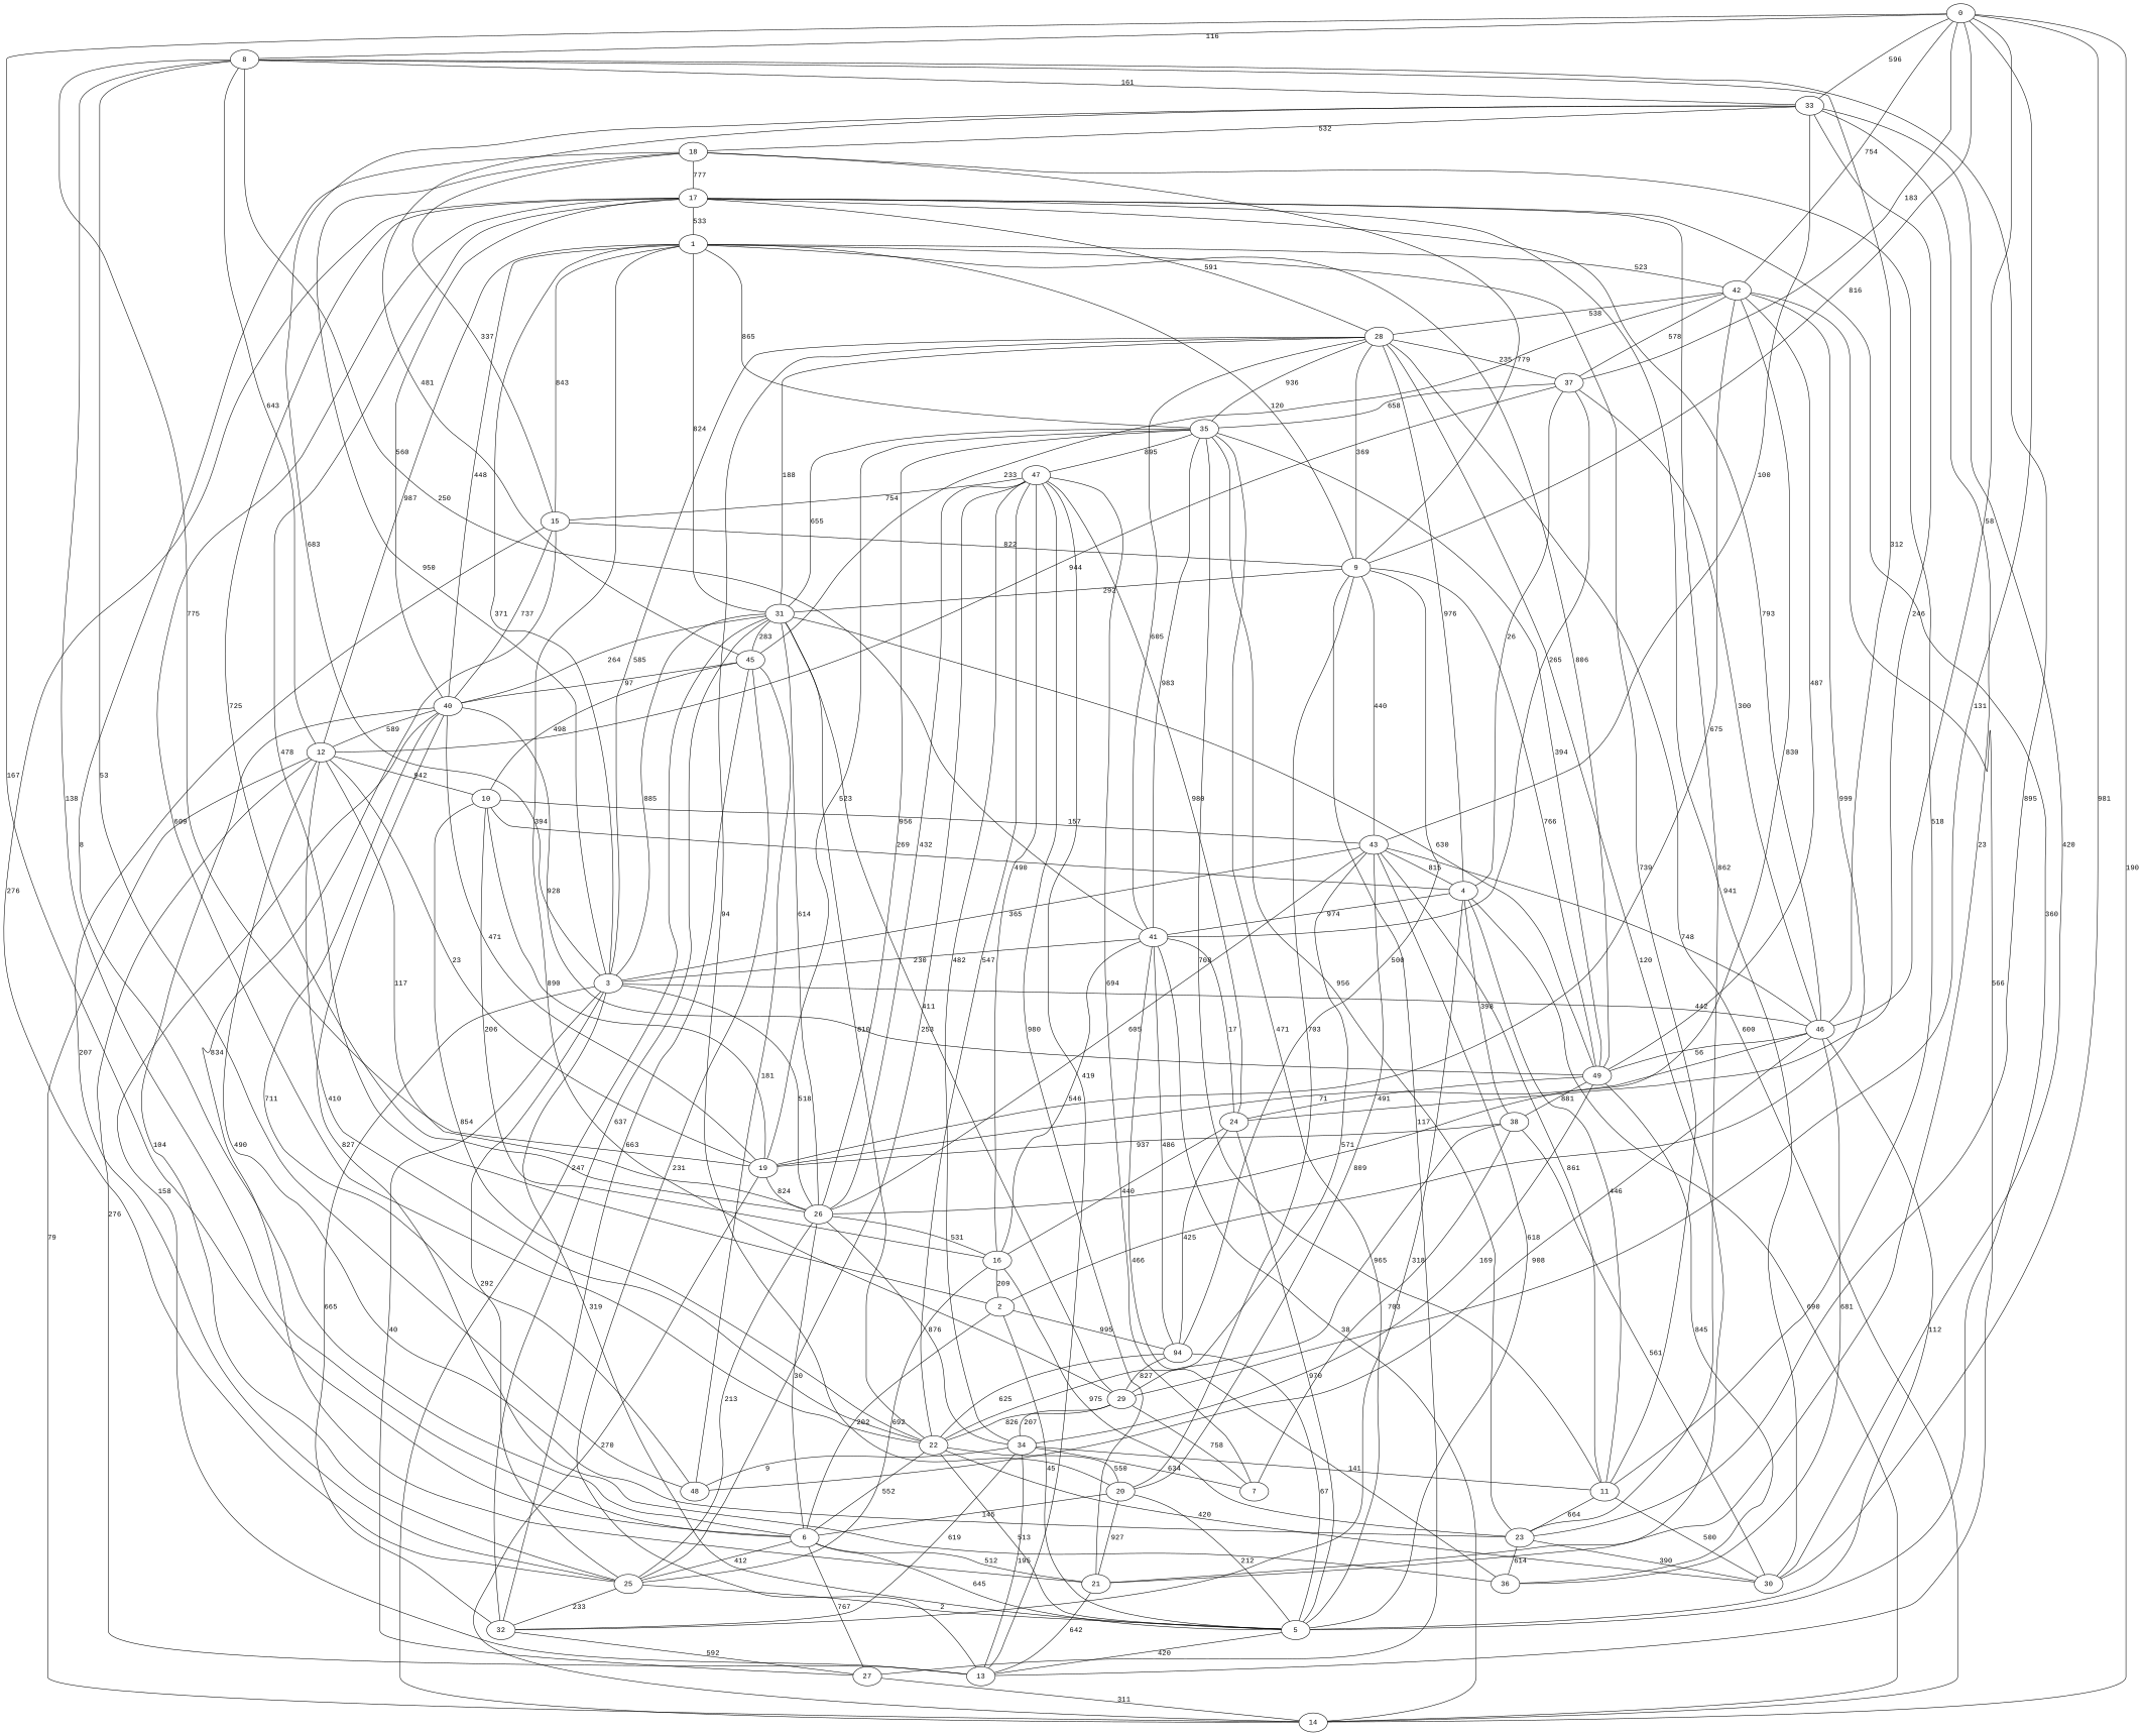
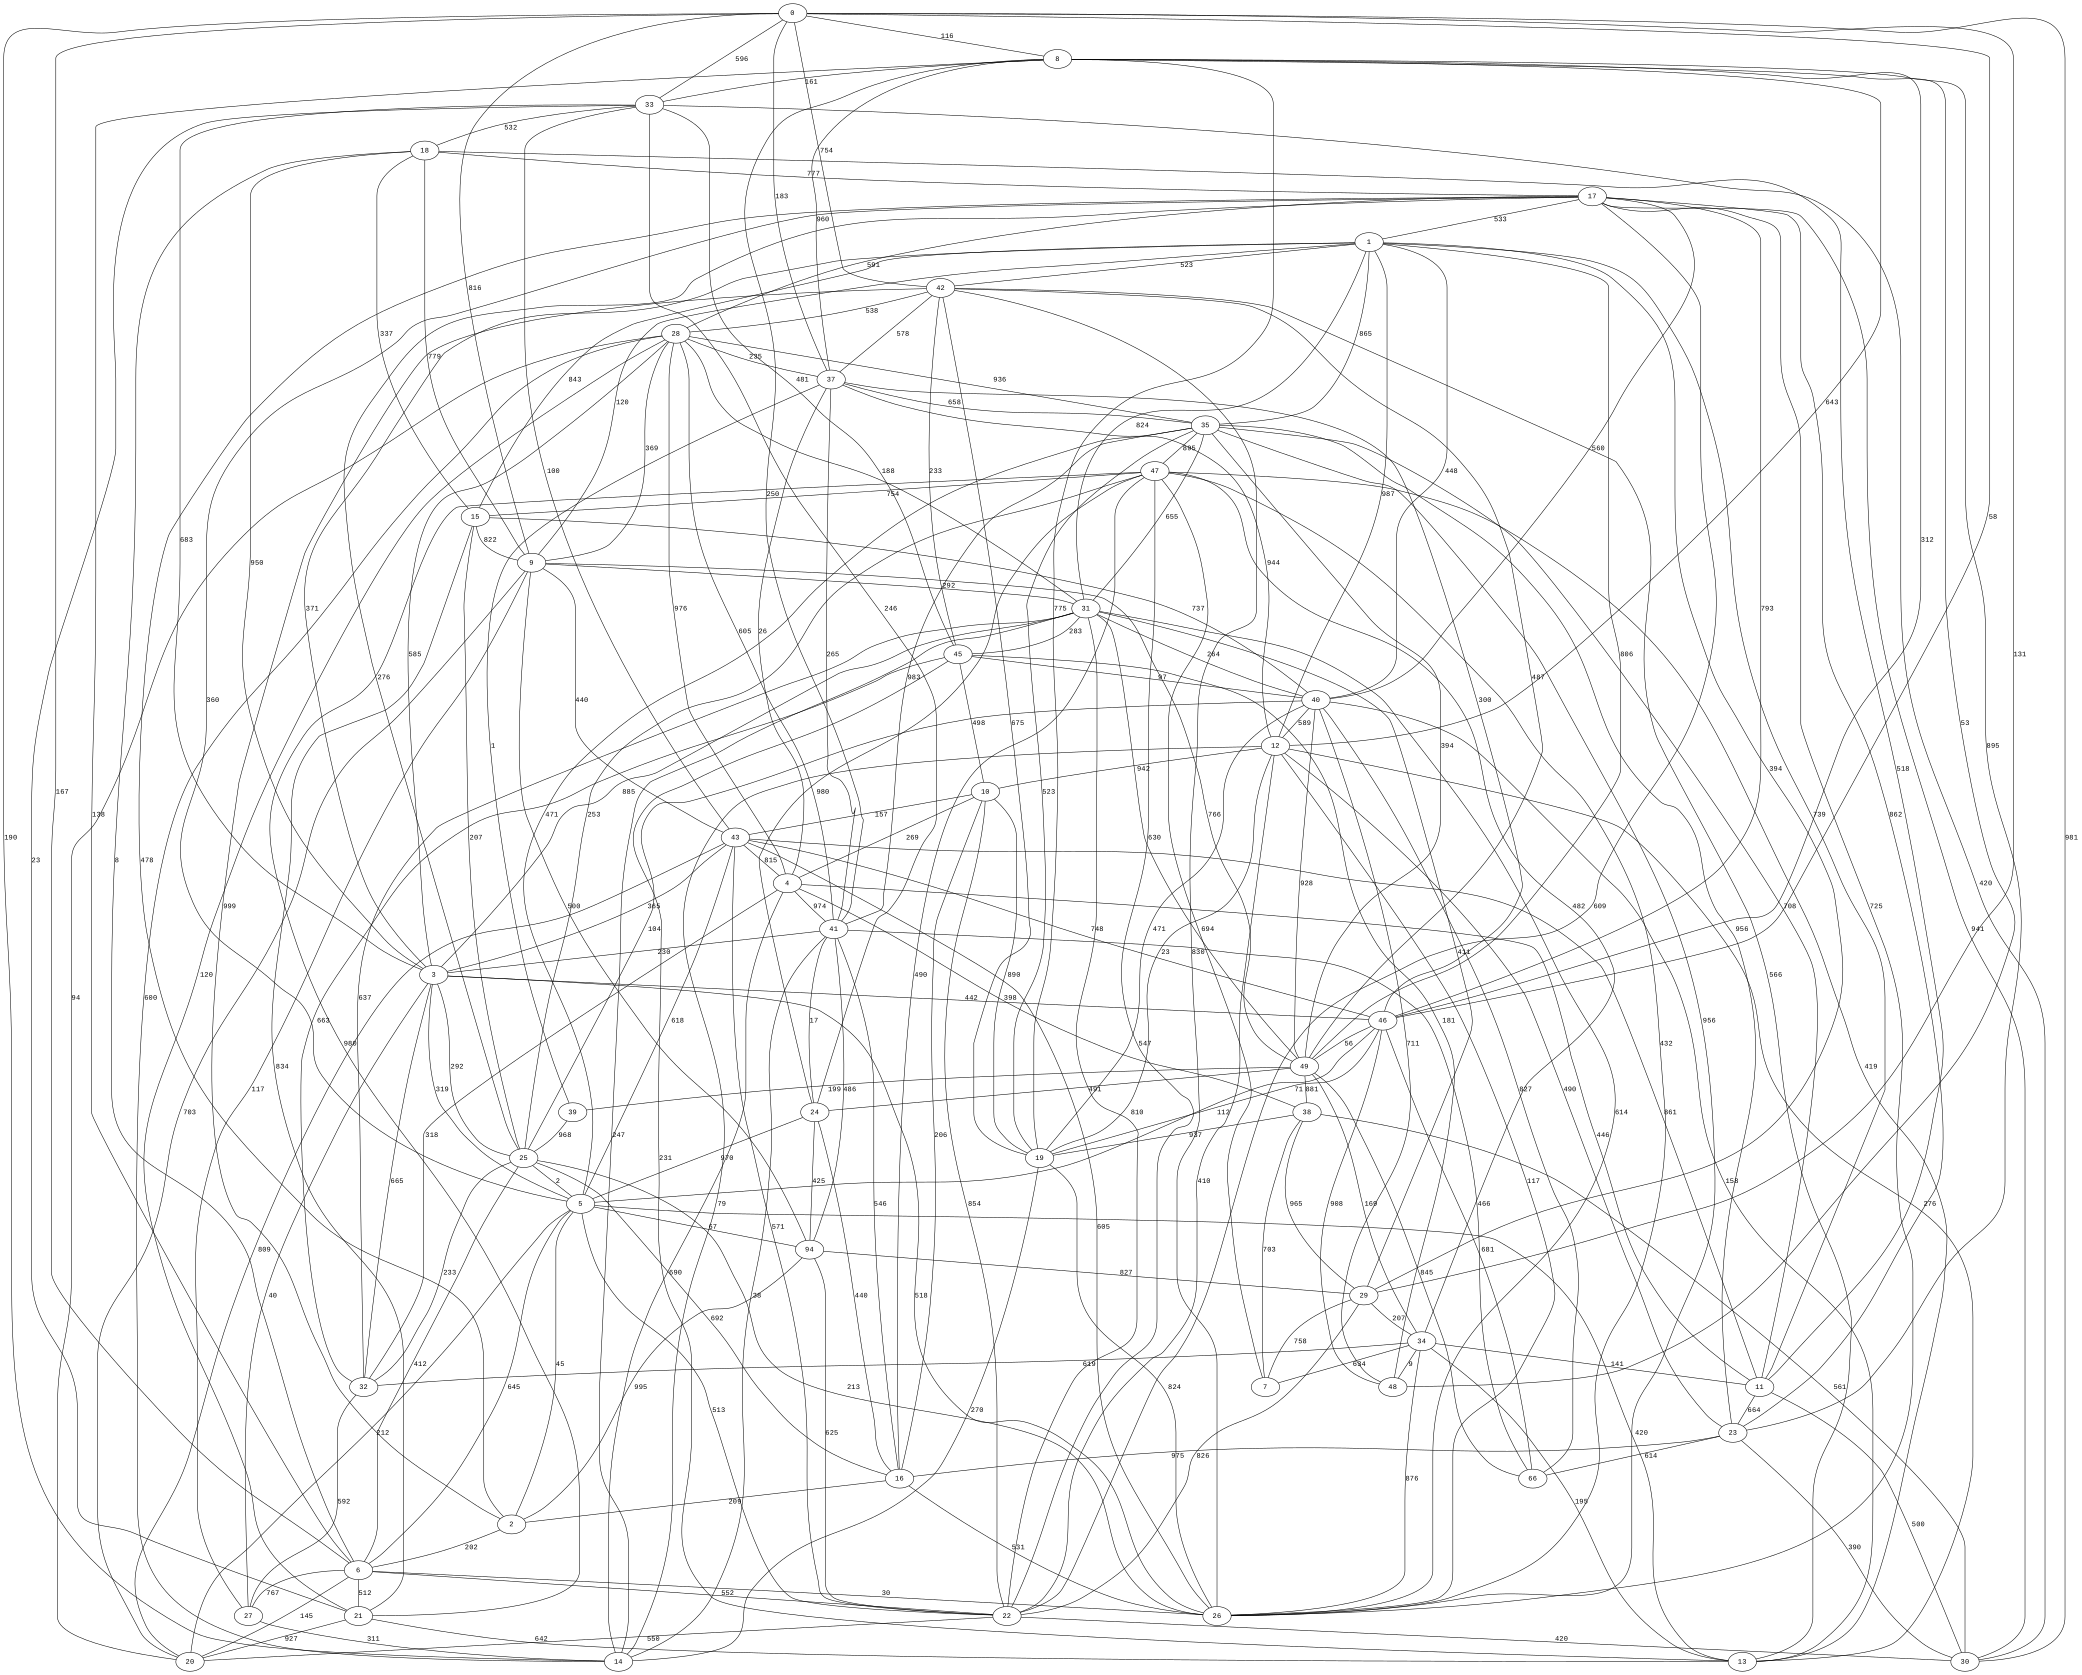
  strict graph {
    fontname="Liberation Mono"
    node [fontname="Liberation Mono"]
    edge [fontname="Liberation Mono"]
    0
    8
    9
    33
    42
    46
    37
    12
    23
    48
    1
    n12 [label=94]
    18
    27
    28
    20
    31
    43
    21
    2
    19
    5
    17
-   36
+   36 [label=66]
    49
    11
    15
    29
    30
    35
    22
    34
    6
    25
    26
    3
    32
    14
    4
    41
    10
    16
    45
    13
    47
    7
    40
    24
    38
+   39
    0 -- 8 [label=116]
    0 -- 9 [label=816]
    0 -- 33 [label=596]
    0 -- 42 [label=754]
    0 -- 46 [label=58]
    8 -- 33 [label=161]
    8 -- 46 [label=312]
+   8 -- 37 [label=960]
    8 -- 12 [label=643]
    8 -- 23 [label=895]
    8 -- 48 [label=53]
    9 -- 1 [label=120]
    9 -- n12 [label=500]
    9 -- 18 [label=779]
    9 -- 27 [label=117]
    9 -- 28 [label=369]
    9 -- 20 [label=703]
    9 -- 31 [label=292]
    33 -- 18 [label=532]
    33 -- 43 [label=100]
    33 -- 21 [label=23]
    42 -- 28 [label=538]
    42 -- 2 [label=999]
    42 -- 19 [label=675]
    46 -- 43 [label=748]
    46 -- 5 [label=112]
    46 -- 17 [label=793]
    46 -- 36 [label=681]
    46 -- 49 [label=56]
    37 -- 0 [label=183]
    37 -- 42 [label=578]
    37 -- 46 [label=300]
    37 -- 35 [label=658]
    12 -- 37 [label=944]
    12 -- 1 [label=987]
    12 -- 19 [label=23]
    12 -- 22 [label=410]
    12 -- 26 [label=117]
    12 -- 14 [label=79]
    12 -- 10 [label=942]
    23 -- 12 [label=490]
    23 -- 17 [label=862]
    23 -- 36 [label=614]
    23 -- 30 [label=390]
    23 -- 35 [label=956]
    23 -- 16 [label=975]
    48 -- 46 [label=908]
    1 -- 42 [label=523]
    1 -- 11 [label=739]
    1 -- 15 [label=843]
    1 -- 29 [label=394]
    n12 -- 29 [label=827]
    n12 -- 22 [label=625]
    18 -- 17 [label=777]
    18 -- 11 [label=518]
    18 -- 15 [label=337]
    27 -- 14 [label=311]
    28 -- 37 [label=235]
    28 -- 31 [label=188]
    28 -- 21 [label=120]
    28 -- 14 [label=600]
    28 -- 4 [label=976]
    28 -- 41 [label=605]
    20 -- 28 [label=94]
    20 -- 5 [label=212]
    20 -- 6 [label=145]
    31 -- 1 [label=824]
    31 -- 35 [label=655]
    31 -- 26 [label=614]
    31 -- 3 [label=885]
    31 -- 32 [label=637]
    31 -- 14 [label=247]
    31 -- 45 [label=283]
    43 -- 9 [label=440]
    43 -- 20 [label=809]
    43 -- 22 [label=571]
    43 -- 26 [label=605]
    43 -- 4 [label=815]
    21 -- 20 [label=927]
    21 -- 15 [label=834]
    21 -- 13 [label=642]
    21 -- 47 [label=980]
    2 -- n12 [label=995]
    2 -- 6 [label=202]
    19 -- 8 [label=775]
    19 -- 46 [label=71]
    19 -- 35 [label=523]
    19 -- 26 [label=824]
    19 -- 14 [label=270]
    19 -- 10 [label=890]
    5 -- n12 [label=67]
    5 -- 43 [label=618]
    5 -- 2 [label=45]
    5 -- 35 [label=471]
    5 -- 22 [label=513]
    5 -- 3 [label=319]
    5 -- 13 [label=420]
    17 -- 1 [label=533]
    17 -- 28 [label=591]
    17 -- 2 [label=478]
    17 -- 5 [label=360]
    17 -- 40 [label=560]
    36 -- 49 [label=845]
    49 -- 9 [label=766]
    49 -- 42 [label=487]
    49 -- 1 [label=806]
    49 -- 31 [label=630]
    49 -- 35 [label=394]
    49 -- 40 [label=928]
    49 -- 24 [label=491]
    49 -- 38 [label=881]
+   49 -- 39 [label=199]
    11 -- 23 [label=664]
    11 -- 43 [label=861]
    11 -- 30 [label=500]
    11 -- 35 [label=708]
    15 -- 9 [label=822]
    29 -- 0 [label=131]
    29 -- 31 [label=411]
    29 -- 22 [label=826]
    29 -- 34 [label=207]
    30 -- 0 [label=981]
    30 -- 33 [label=420]
    30 -- 17 [label=941]
    35 -- 1 [label=865]
    35 -- 28 [label=936]
    35 -- 26 [label=956]
    35 -- 47 [label=895]
    22 -- 20 [label=550]
    22 -- 31 [label=810]
    22 -- 17 [label=609]
    22 -- 30 [label=420]
    34 -- 48 [label=9]
    34 -- 49 [label=169]
    34 -- 11 [label=141]
    34 -- 26 [label=876]
    34 -- 32 [label=619]
    34 -- 13 [label=195]
    34 -- 7 [label=634]
    6 -- 0 [label=167]
    6 -- 8 [label=138]
    6 -- 18 [label=8]
    6 -- 27 [label=767]
    6 -- 21 [label=512]
    6 -- 5 [label=645]
    6 -- 22 [label=552]
    6 -- 25 [label=412]
    6 -- 26 [label=30]
    25 -- 5 [label=2]
    25 -- 17 [label=276]
    25 -- 15 [label=207]
    25 -- 3 [label=292]
    25 -- 32 [label=233]
    26 -- 42 [label=830]
    26 -- 17 [label=725]
    26 -- 25 [label=213]
    26 -- 3 [label=518]
    26 -- 16 [label=531]
    3 -- 33 [label=683]
    3 -- 46 [label=442]
    3 -- 1 [label=371]
    3 -- 18 [label=950]
    3 -- 27 [label=40]
    3 -- 28 [label=585]
    3 -- 43 [label=365]
    3 -- 32 [label=665]
    32 -- 27 [label=592]
    32 -- 4 [label=318]
    14 -- 0 [label=190]
    14 -- 4 [label=690]
    4 -- 37 [label=26]
    4 -- 11 [label=446]
    4 -- 41 [label=974]
    4 -- 10 [label=269]
    41 -- 8 [label=250]
    41 -- 37 [label=265]
    41 -- n12 [label=486]
    41 -- 36 [label=466]
    41 -- 35 [label=983]
    41 -- 3 [label=230]
    41 -- 14 [label=38]
    10 -- 43 [label=157]
    10 -- 22 [label=854]
    10 -- 16 [label=206]
    10 -- 45 [label=498]
    16 -- 2 [label=209]
    16 -- 25 [label=692]
    16 -- 41 [label=546]
    16 -- 47 [label=490]
    45 -- 33 [label=481]
    45 -- 42 [label=233]
    45 -- 48 [label=181]
    45 -- 32 [label=663]
    45 -- 13 [label=231]
    45 -- 40 [label=97]
    13 -- 42 [label=566]
    13 -- 12 [label=276]
    47 -- 15 [label=754]
    47 -- 22 [label=547]
    47 -- 34 [label=482]
    47 -- 25 [label=253]
    47 -- 26 [label=432]
    47 -- 13 [label=419]
    7 -- 29 [label=758]
    7 -- 47 [label=694]
    40 -- 12 [label=589]
    40 -- 48 [label=711]
    40 -- 1 [label=448]
    40 -- 31 [label=264]
    40 -- 19 [label=471]
    40 -- 36 [label=827]
    40 -- 15 [label=737]
    40 -- 25 [label=104]
    40 -- 13 [label=158]
    24 -- 33 [label=246]
    24 -- n12 [label=425]
    24 -- 5 [label=970]
    24 -- 41 [label=17]
    24 -- 16 [label=440]
    24 -- 47 [label=980]
    38 -- 19 [label=937]
    38 -- 29 [label=965]
    38 -- 30 [label=561]
    38 -- 4 [label=398]
    38 -- 7 [label=703]
+   39 -- 37 [label=1]
+   39 -- 25 [label=968]
  }
